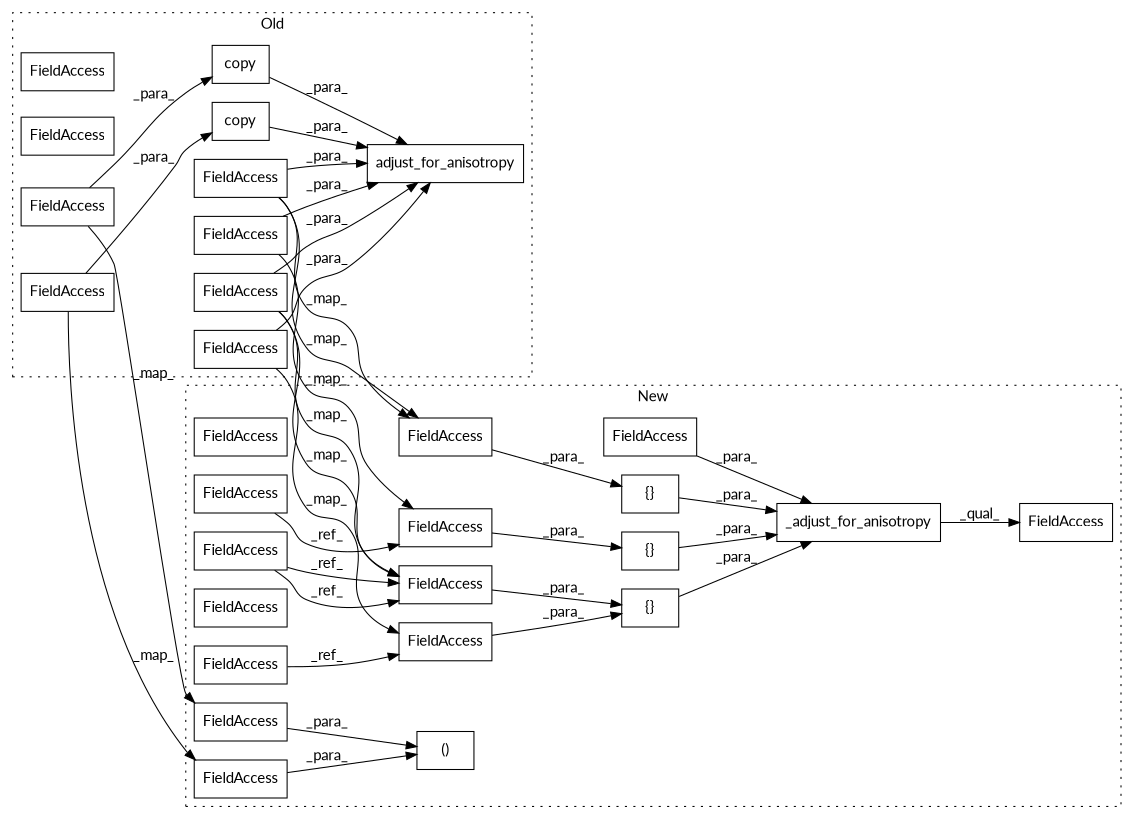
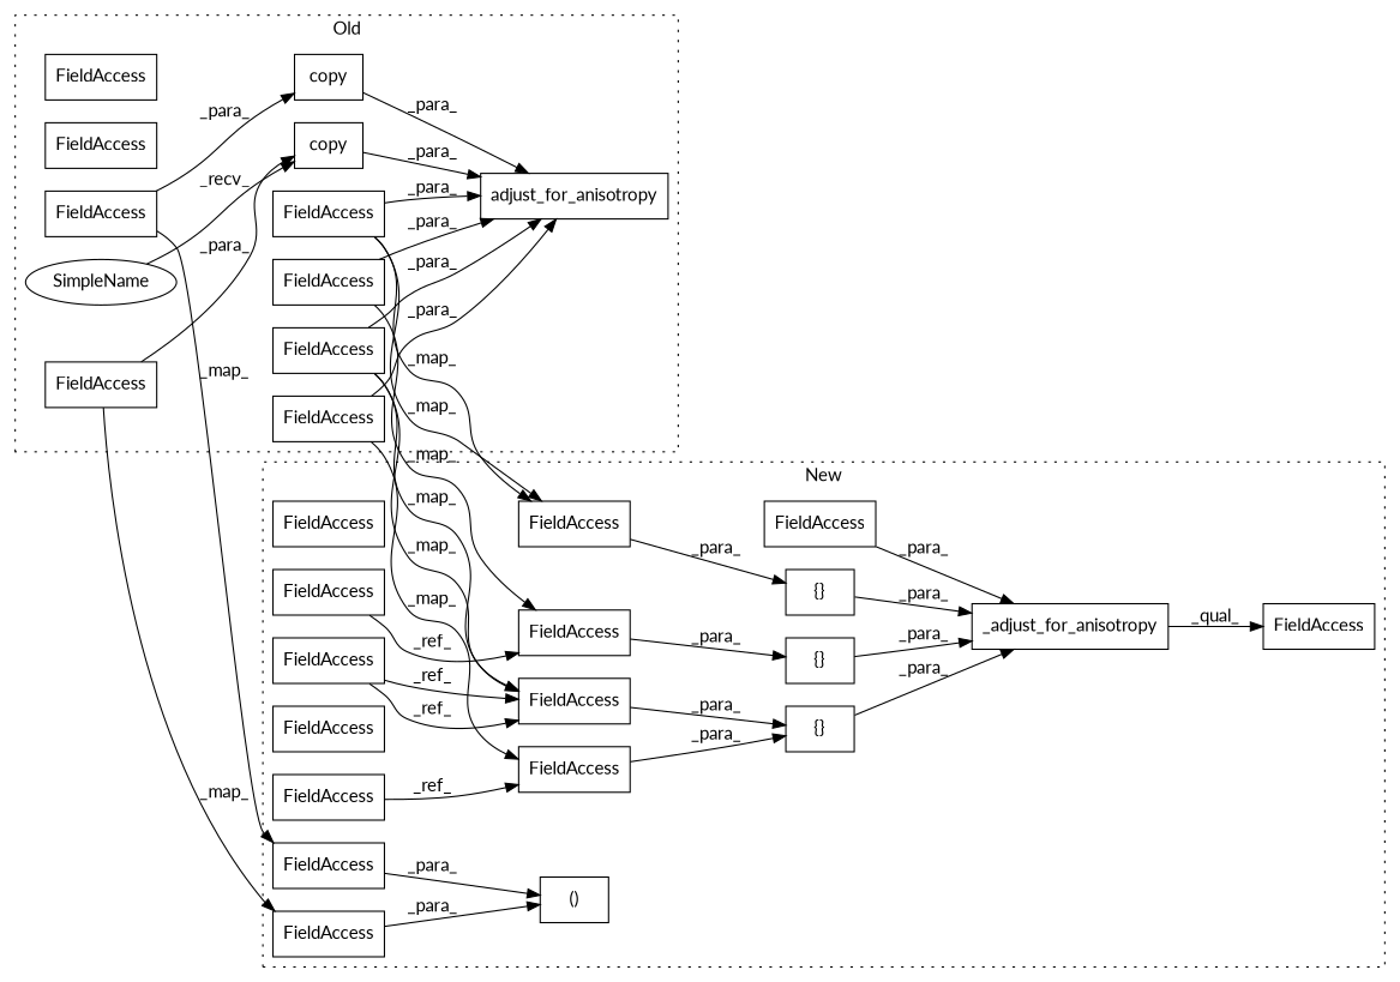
  digraph {
    fontname=Lato
    rankdir=LR
    node [a=22 fontname=Lato l=12 s=2494 shape=box]
    edge [fontname=Lato]
    n1 [a=32 l="22,1" label=adjust_for_anisotropy s="2424,2565"]
    n2 [label=FieldAccess]
    n3 [l=21 label=FieldAccess s=2544]
    n4 [a=32 l="5,1" label=copy s="2476,2492"]
    n5 [a=32 l="5,1" label=copy s="2452,2468"]
    n6 [l=11 label=FieldAccess s=2481]
    n7 [l=11 label=FieldAccess s=2457]
    n8 [label=FieldAccess]
    n9 [l=23 label=FieldAccess s=2520]
+   n10 [a=42 l=5 label=SimpleName s=2446 shape=ellipse]
    n11 [l=21 label=FieldAccess s=2544]
    n12 [label=FieldAccess s=2507]
    n13 [a=4 l="1,1" label="{}" s="2584,2608"]
    n14 [l=190 label=FieldAccess s=2455]
    n15 [a=106 l=35 label="()" s=2498]
    n16 [a=4 l="1,1" label="{}" s="2547,2573"]
    n17 [l=59 label=FieldAccess s=2478]
    n18 [a=4 l="1,1" label="{}" s="2619,2641"]
    n19 [a=32 l="23,1" label=_adjust_for_anisotropy s="2455,2642"]
    n20 [label=FieldAccess s=2548]
    n21 [l=23 label=FieldAccess s=2222]
    n22 [label=FieldAccess s=2142]
    n23 [l=21 label=FieldAccess s=2620]
    n24 [l=11 label=FieldAccess s=2522]
    n25 [l=11 label=FieldAccess s=2498]
    n26 [label=FieldAccess s=2062]
    n27 [label=FieldAccess s=2561]
    n28 [label=FieldAccess s=2548]
    n29 [l=23 label=FieldAccess s=2585]
    n30 [l=21 label=FieldAccess s=2620]
    subgraph cluster_1 {
      label=Old
      style=dotted
      n1
      n2
      n3
      n4
      n5
      n6
      n7
      n8
      n9
+     n10
      n11
      n12
    }
    subgraph cluster_2 {
      label=New
      style=dotted
      n13
      n14
      n15
      n16
      n17
      n18
      n19
      n20
      n21
      n22
      n23
      n24
      n25
      n26
      n27
      n28
      n29
      n30
    }
    n4 -> n1 [label=_para_]
    n5 -> n1 [label=_para_]
    n6 -> n4 [label=_para_]
    n6 -> n24 [label=_map_]
    n7 -> n5 [label=_para_]
    n7 -> n25 [label=_map_]
    n8 -> n1 [label=_para_]
    n8 -> n28 [label=_map_]
    n8 -> n28 [label=_map_]
    n9 -> n1 [label=_para_]
    n9 -> n29 [label=_map_]
+   n10 -> n5 [label=_recv_]
    n11 -> n1 [label=_para_]
    n11 -> n30 [label=_map_]
    n11 -> n30 [label=_map_]
    n12 -> n1 [label=_para_]
    n12 -> n27 [label=_map_]
    n13 -> n19 [label=_para_]
    n16 -> n19 [label=_para_]
    n17 -> n19 [label=_para_]
    n18 -> n19 [label=_para_]
    n19 -> n14 [label=_qual_]
    n21 -> n29 [label=_ref_]
    n22 -> n27 [label=_ref_]
    n24 -> n15 [label=_para_]
    n25 -> n15 [label=_para_]
    n26 -> n28 [label=_ref_]
    n26 -> n28 [label=_ref_]
    n27 -> n16 [label=_para_]
    n28 -> n16 [label=_para_]
    n29 -> n13 [label=_para_]
    n30 -> n18 [label=_para_]
  }
